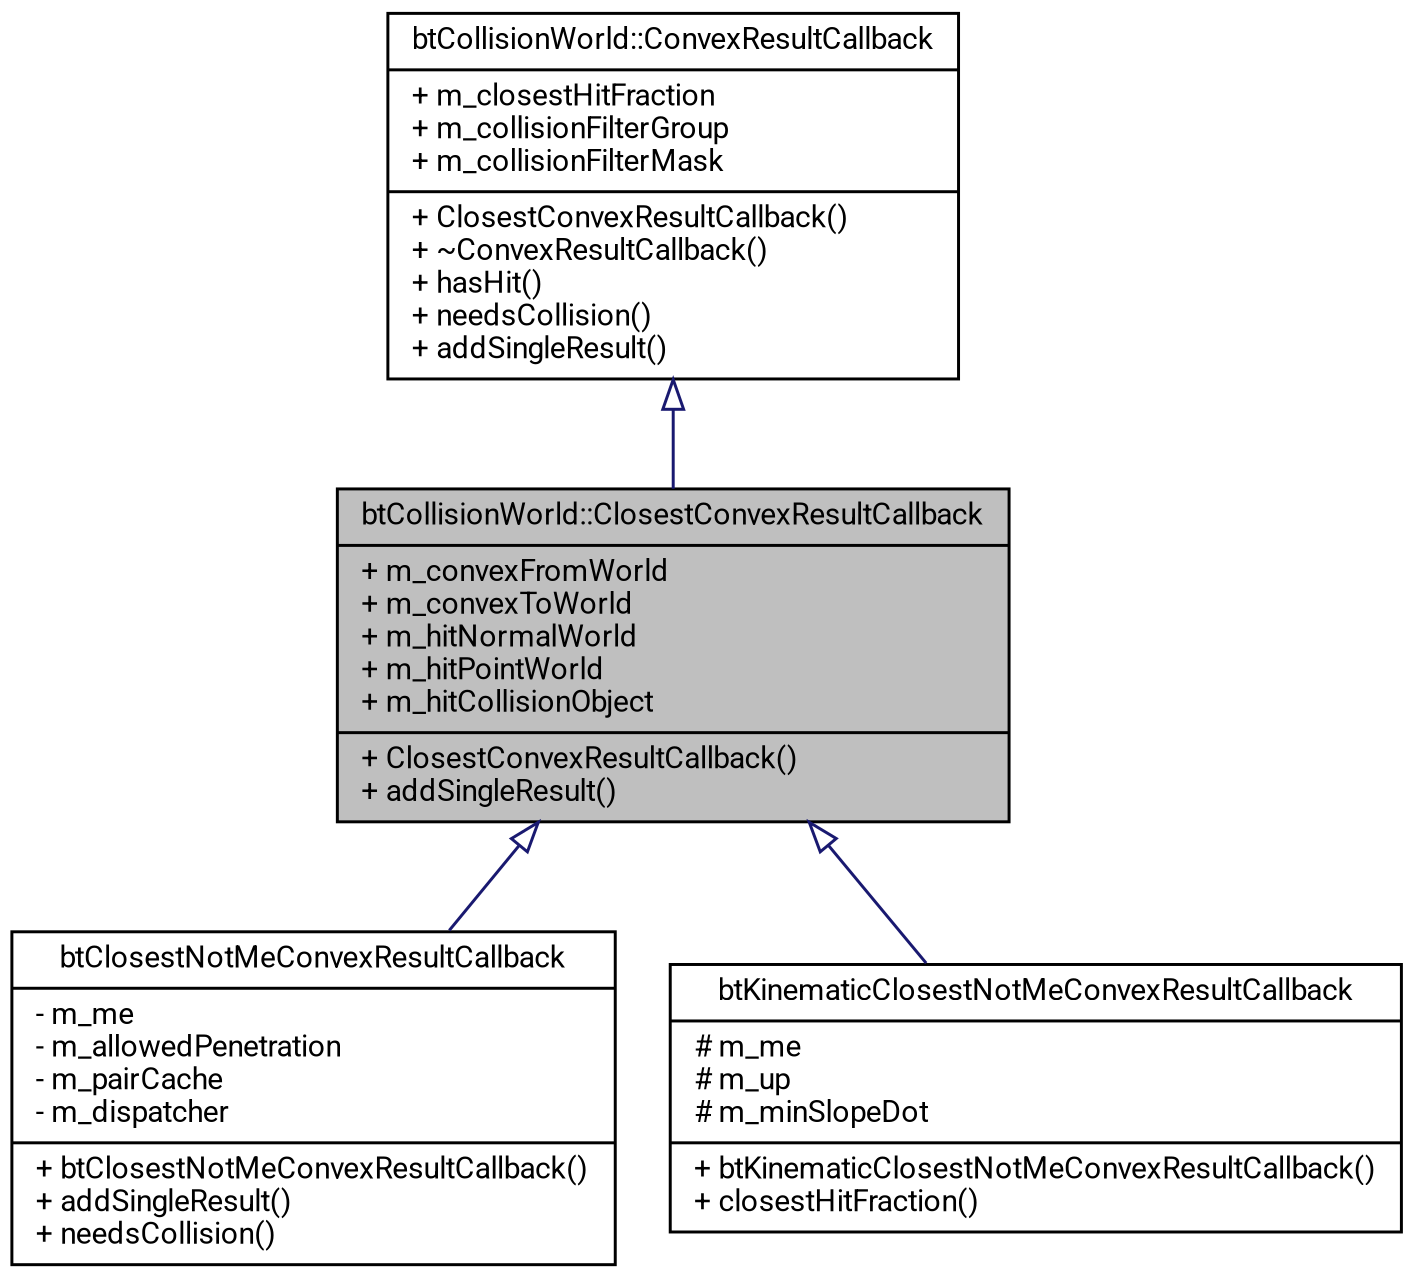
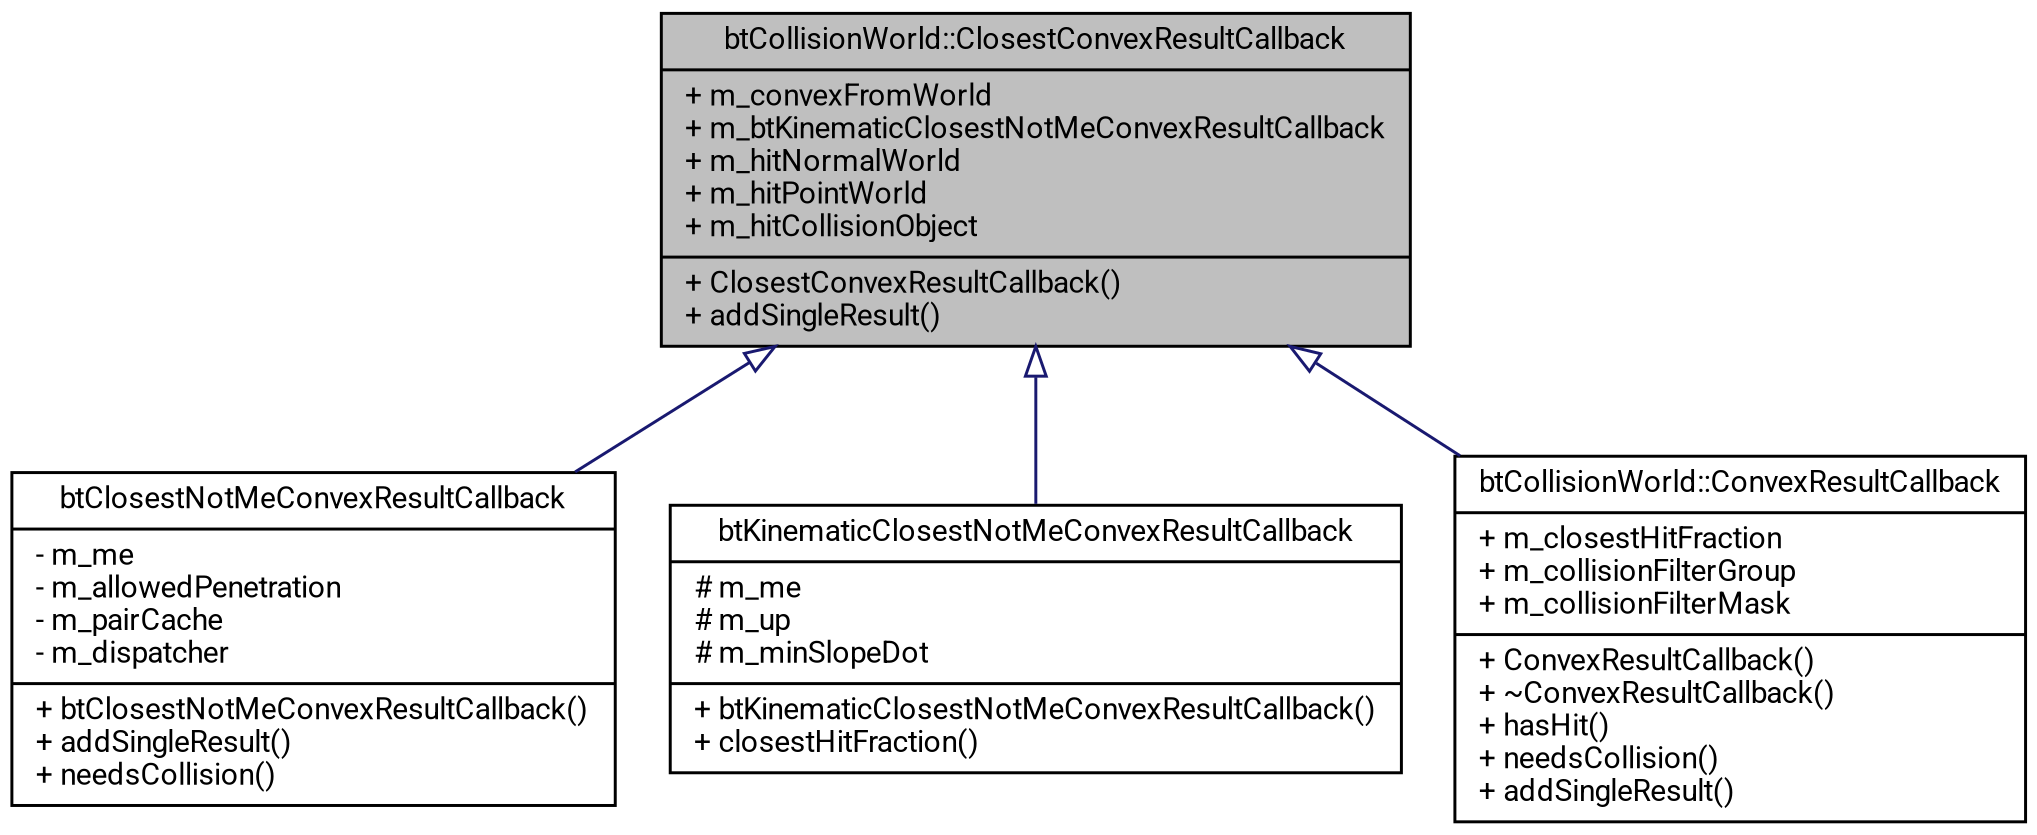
  digraph {
    fontname=Roboto
    node [color=black fillcolor=white fontname=Roboto fontsize=10 shape=record style=filled]
    edge [arrowtail=empty color=midnightblue dir=back fontname=Roboto fontsize=10 labelfontname=Helvetica labelfontsize=10 style=solid]
-   n1 [fillcolor=grey75 fontcolor=black height=0.2 label="{btCollisionWorld::ClosestConvexResultCallback\n|+ m_convexFromWorld\l+ m_convexToWorld\l+ m_hitNormalWorld\l+ m_hitPointWorld\l+ m_hitCollisionObject\l|+ ClosestConvexResultCallback()\l+ addSingleResult()\l}" width=0.4]
+   n1 [fillcolor=grey75 fontcolor=black height=0.2 label="{btCollisionWorld::ClosestConvexResultCallback\n|+ m_convexFromWorld\l+ m_btKinematicClosestNotMeConvexResultCallback\l+ m_hitNormalWorld\l+ m_hitPointWorld\l+ m_hitCollisionObject\l|+ ClosestConvexResultCallback()\l+ addSingleResult()\l}" width=0.4]
    n2 [height=0.2 label="{btClosestNotMeConvexResultCallback\n|- m_me\l- m_allowedPenetration\l- m_pairCache\l- m_dispatcher\l|+ btClosestNotMeConvexResultCallback()\l+ addSingleResult()\l+ needsCollision()\l}" width=0.4]
    n3 [height=0.2 label="{btKinematicClosestNotMeConvexResultCallback\n|# m_me\l# m_up\l# m_minSlopeDot\l|+ btKinematicClosestNotMeConvexResultCallback()\l+ closestHitFraction()\l}" width=0.4]
-   n4 [height=0.2 label="{btCollisionWorld::ConvexResultCallback\n|+ m_closestHitFraction\l+ m_collisionFilterGroup\l+ m_collisionFilterMask\l|+ ClosestConvexResultCallback()\l+ ~ConvexResultCallback()\l+ hasHit()\l+ needsCollision()\l+ addSingleResult()\l}" width=0.4]
+   n4 [height=0.2 label="{btCollisionWorld::ConvexResultCallback\n|+ m_closestHitFraction\l+ m_collisionFilterGroup\l+ m_collisionFilterMask\l|+ ConvexResultCallback()\l+ ~ConvexResultCallback()\l+ hasHit()\l+ needsCollision()\l+ addSingleResult()\l}" width=0.4]
    n1 -> n2
    n1 -> n3
-   n4 -> n1
+   n1 -> n4
  }
